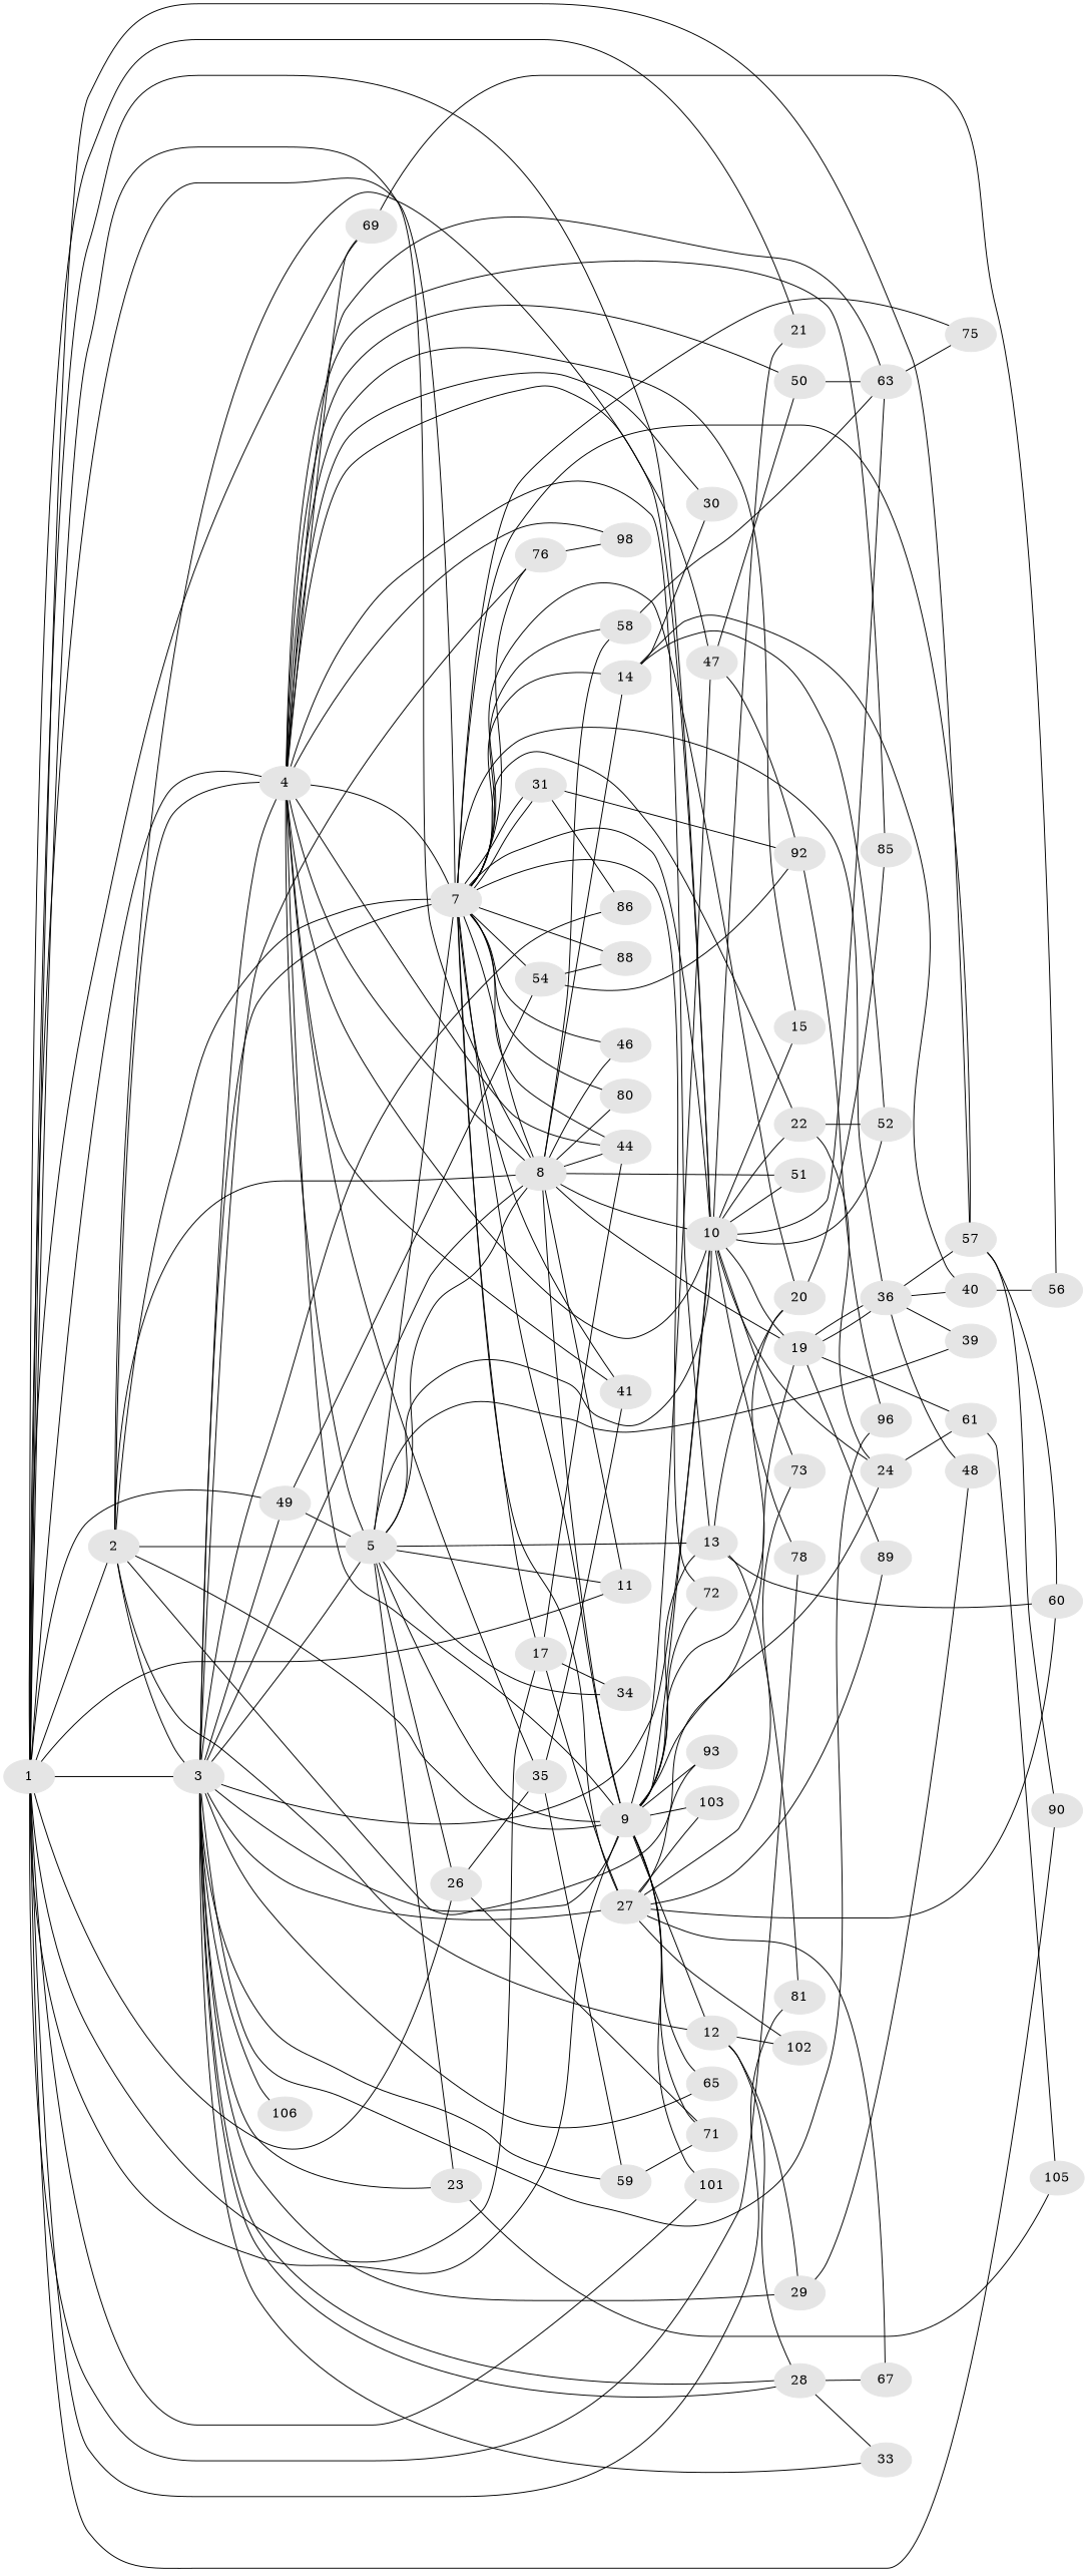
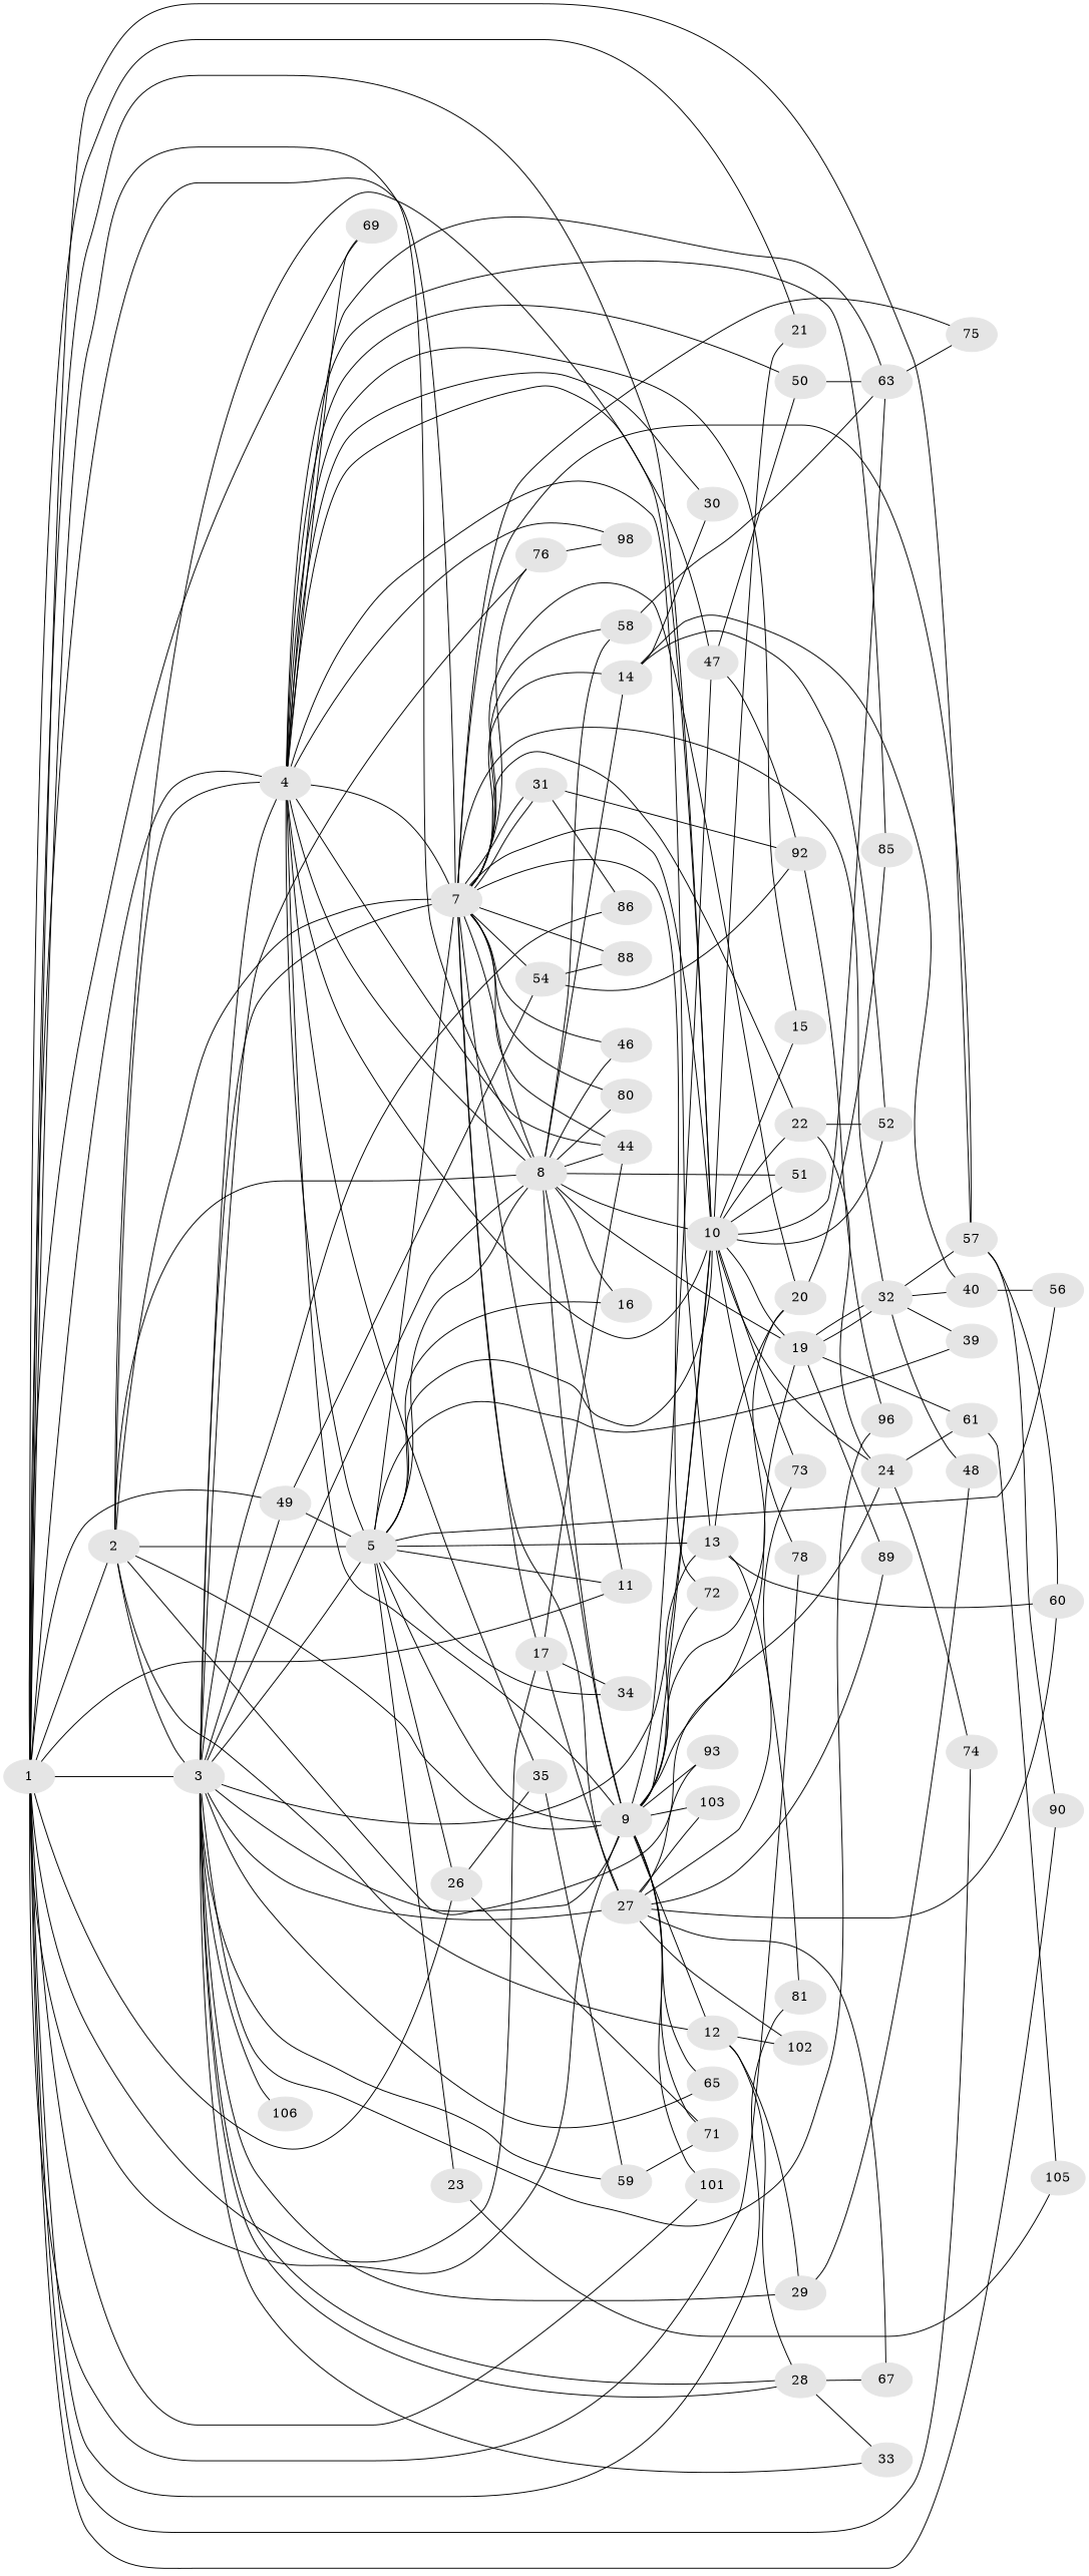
  graph {
    rankdir=LR
    node [color=gray90 style=filled]
    1 [super="+18"]
    2 [super="+45"]
    3 [super="+6"]
    4 [super="+68"]
    7 [super="+53"]
    8 [super="+25"]
    9 [super="+87"]
    10 [super="+36"]
    11 [super="+91"]
    17 [super="+64"]
    21
    26
    49
    57 [super="+100"]
    69
+   74
    78
    81
    n19 [label=90]
    101
    5 [super="+42"]
    12 [super="+43"]
    19 [super="+90"]
    23
    27 [super="+38"]
    28
    29
    33
    59
    65
    76 [super="+84"]
    86
    96
    106
    13 [super="+66"]
    15
    30
    35 [super="+55"]
-   41 [super="+62"]
    44 [super="+79"]
    47
    50 [super="+94"]
    63 [super="+82"]
    85
    98
+   16
    34
    39
    56
    14
    20
    22
    31 [super="+95"]
-   32 [super="+37" label=36]
+   32 [super="+37"]
    46
    54
    58
    72
    75
    80
    88
    51 [super="+104"]
    24 [super="+77"]
    71 [super="+83"]
    93
    103
    52 [super="+70"]
    73
    60 [super="+97"]
    102
    61
    89
    105
    67
    48
    92
    40
    1 -- 2
    1 -- 3 [weight=3]
    1 -- 4
    1 -- 7
    1 -- 8
    1 -- 9
    1 -- 10
    1 -- 11
    1 -- 17
    1 -- 21
    1 -- 26
    1 -- 49
    1 -- 57
    1 -- 69
+   1 -- 74
    1 -- 78
    1 -- 81
    1 -- n19
    1 -- 101
    2 -- 3 [weight=2]
    2 -- 4
    2 -- 7
    2 -- 8 [weight=2]
    2 -- 9
    2 -- 10
    2 -- 5 [weight=2]
    2 -- 12
    2 -- 19
    3 -- 4 [weight=2]
    3 -- 7 [weight=2]
    3 -- 8 [weight=2]
    3 -- 9 [weight=2]
    3 -- 10 [weight=2]
    3 -- 49
    3 -- 5 [weight=2]
-   3 -- 23
    3 -- 27
    3 -- 28
    3 -- 28
    3 -- 29
    3 -- 33
    3 -- 59
    3 -- 65
    3 -- 76 [weight=2]
    3 -- 86
    3 -- 96
    3 -- 106 [weight=2]
    4 -- 7
    4 -- 8
    4 -- 9
    4 -- 10
    4 -- 69
    4 -- 5 [weight=2]
    4 -- 13
    4 -- 15
    4 -- 30
    4 -- 35 [weight=2]
-   4 -- 41
    4 -- 44
    4 -- 47 [weight=2]
    4 -- 50
    4 -- 63
    4 -- 85
    4 -- 98
    7 -- 8
    7 -- 9
    7 -- 10
    7 -- 17
    7 -- 57
    7 -- 27
    7 -- 76
-   7 -- 41
    7 -- 44
    7 -- 14
    7 -- 20
    7 -- 22
    7 -- 31
    7 -- 31
    7 -- 32
    7 -- 46
    7 -- 54
    7 -- 58
    7 -- 72
    7 -- 75
    7 -- 80
    7 -- 88
    8 -- 9
    8 -- 10 [weight=2]
    8 -- 11
    8 -- 19
    8 -- 44
+   8 -- 16
    8 -- 14
    8 -- 46
    8 -- 58
    8 -- 80
    8 -- 51 [weight=2]
    9 -- 10
    9 -- 101
    9 -- 12
    9 -- 65
    9 -- 13
    9 -- 47
    9 -- 20
    9 -- 72
    9 -- 24
    9 -- 71
    9 -- 93
    9 -- 103
    10 -- 21
    10 -- 78
    10 -- 19
    10 -- 15
    10 -- 63
    10 -- 22
    10 -- 51
    10 -- 24
    10 -- 52
    10 -- 73
    17 -- 27
    17 -- 44
    17 -- 34
    26 -- 35
    26 -- 71
    49 -- 5
    49 -- 54
    57 -- n19
    57 -- 60
    5 -- 7
    5 -- 8
    5 -- 9 [weight=2]
    5 -- 10
    5 -- 11
    5 -- 26
    5 -- 23
    5 -- 13
+   5 -- 16
    5 -- 34
    5 -- 39
-   69 -- 56
+   5 -- 56
    12 -- 28
    12 -- 29
    12 -- 102
    19 -- 32
    19 -- 32
    19 -- 61
    19 -- 89
    23 -- 105
    27 -- 93
    27 -- 103
    27 -- 73
    27 -- 60
    27 -- 102
    27 -- 89
    27 -- 67
    28 -- 33
    28 -- 67
    29 -- 48
    59 -- 71
    76 -- 98
    13 -- 81
    13 -- 20
    13 -- 60
    35 -- 59
-   35 -- 41
    47 -- 50
    47 -- 92
    50 -- 63
    63 -- 75
    14 -- 30
    14 -- 52
    14 -- 40
    20 -- 85
    22 -- 24
    22 -- 52
    31 -- 86
    31 -- 92
    32 -- 57
    32 -- 39
    32 -- 48
    32 -- 40
    54 -- 88
    54 -- 92
    58 -- 63
+   24 -- 74
    24 -- 61
    61 -- 105
    92 -- 96
    40 -- 56
  }
